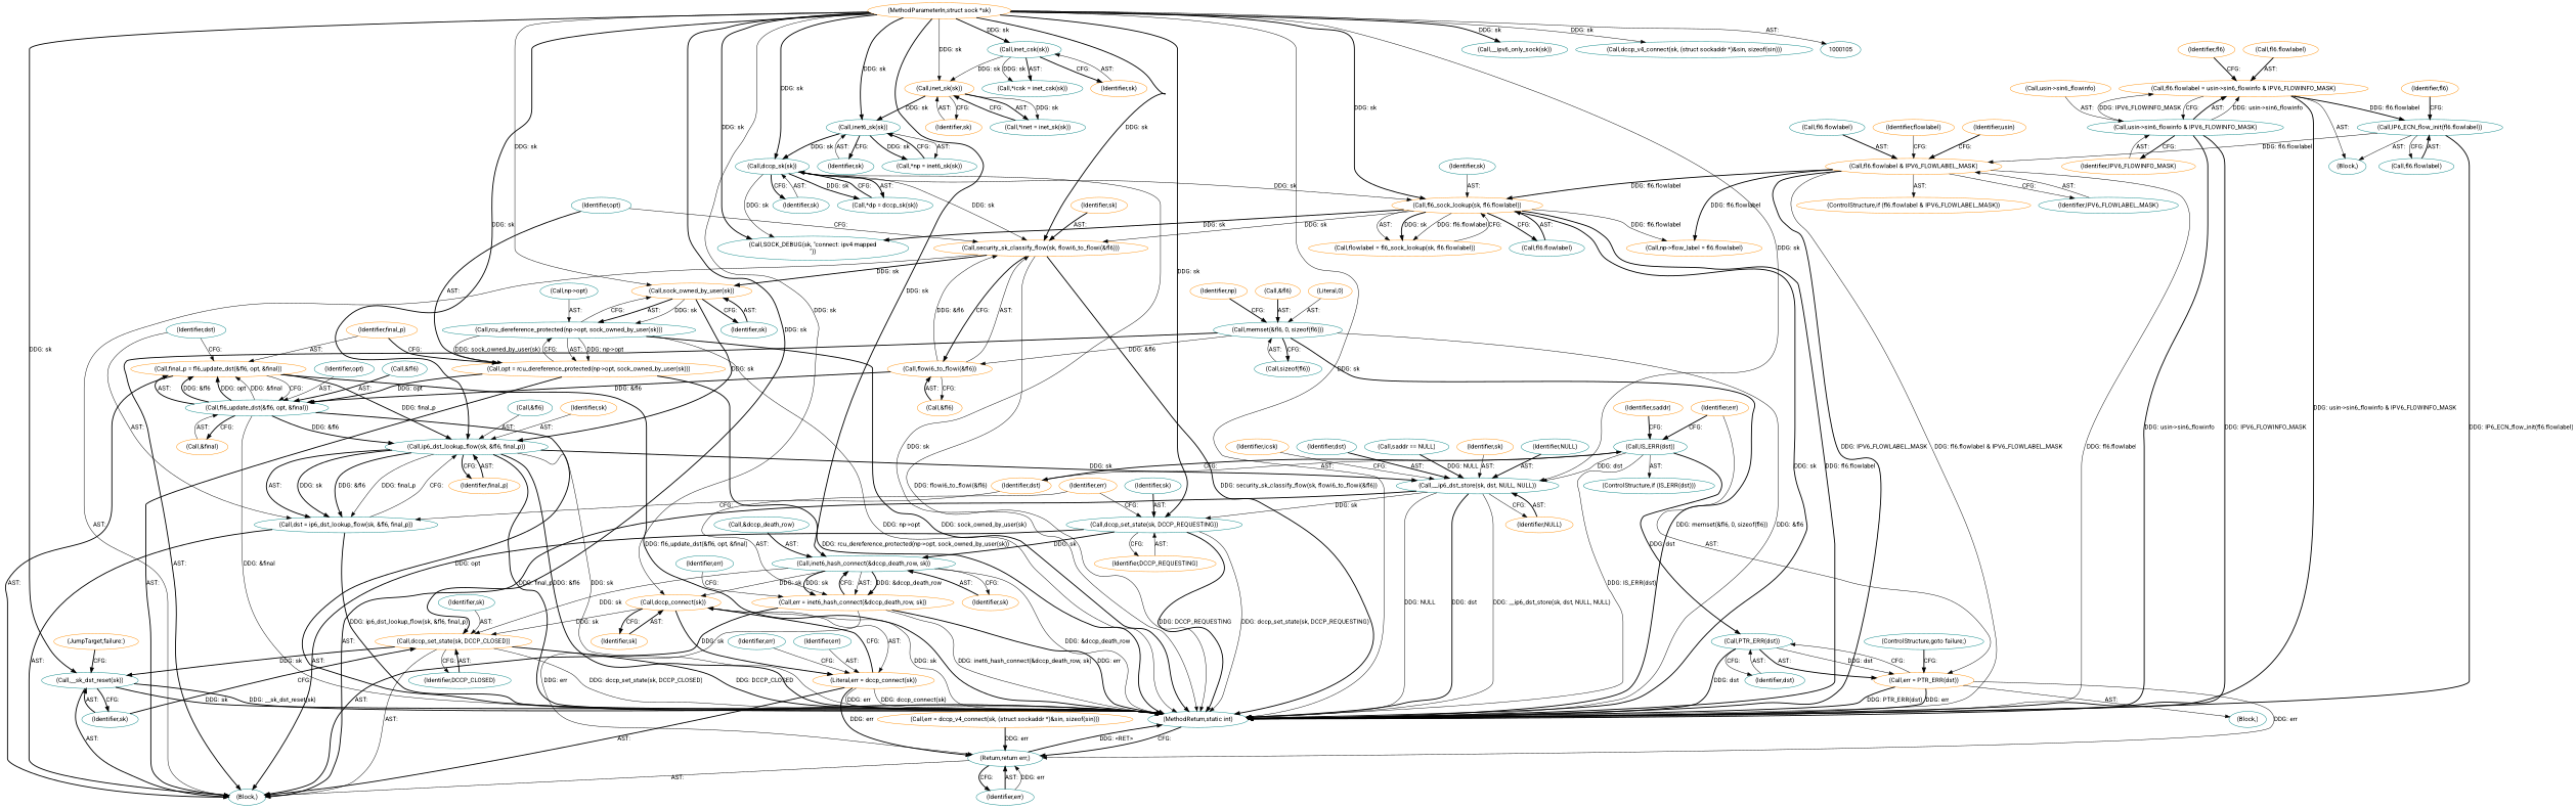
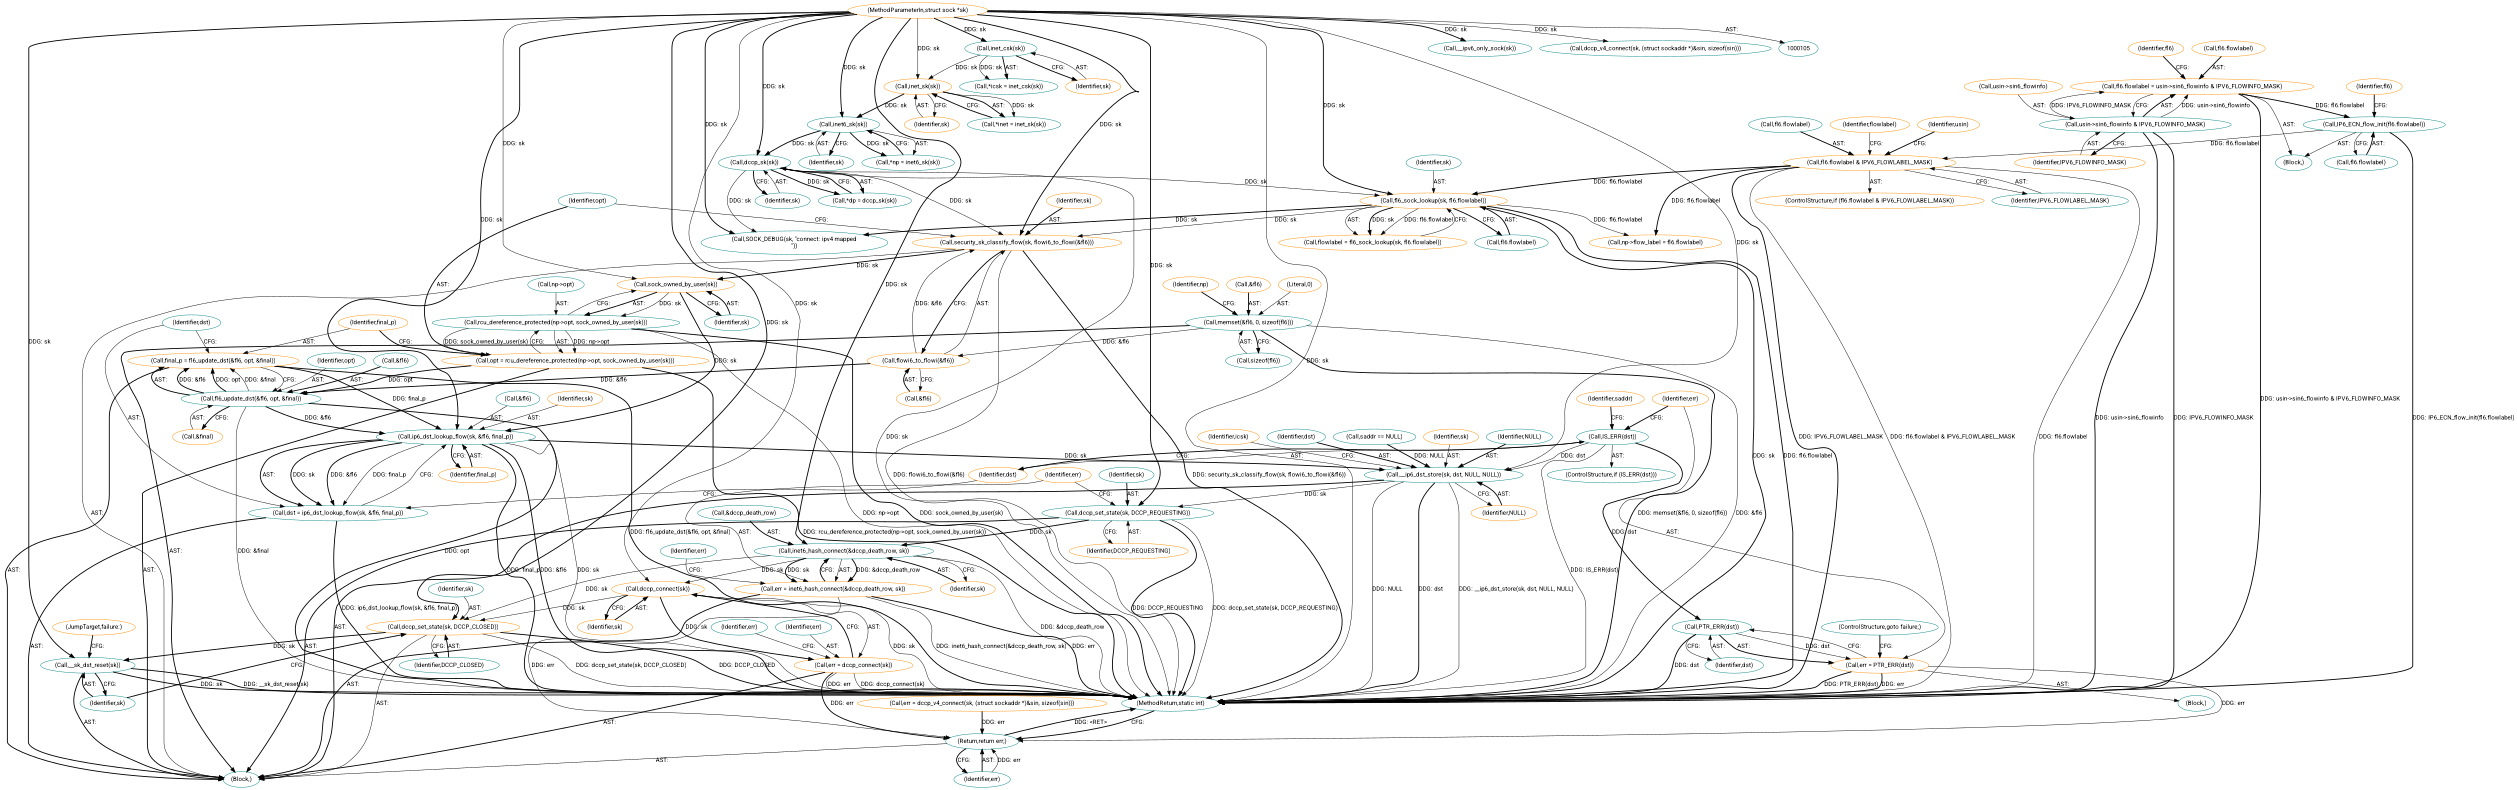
  digraph {
    fontname=Roboto
    node [color=teal fontname=Roboto]
    edge [fontname=Roboto style=bold]
    n1 [color=darkorange label="(Call,final_p = fl6_update_dst(&fl6, opt, &final))"]
    n2 [label="(Call,fl6_update_dst(&fl6, opt, &final))"]
    n3 [label="(Call,ip6_dst_lookup_flow(sk, &fl6, final_p))"]
    n4 [label="(MethodReturn,static int)"]
    n5 [label="(Block,)"]
    n6 [color=darkorange label="(Call,&final)"]
    n7 [label="(Call,__ip6_dst_store(sk, dst, NULL, NULL))"]
    n8 [label="(Call,dst = ip6_dst_lookup_flow(sk, &fl6, final_p))"]
    n9 [color=darkorange label="(Identifier,final_p)"]
    n10 [label="(Return,return err;)"]
    n11 [color=darkorange label="(Call,flowi6_to_flowi(&fl6))"]
    n12 [color=darkorange label="(Call,security_sk_classify_flow(sk, flowi6_to_flowi(&fl6)))"]
    n13 [color=darkorange label="(Call,&fl6)"]
    n14 [color=darkorange label="(Call,sock_owned_by_user(sk))"]
    n15 [label="(Call,memset(&fl6, 0, sizeof(fl6)))"]
    n16 [label="(Call,sizeof(fl6))"]
    n17 [color=darkorange label="(Call,opt = rcu_dereference_protected(np->opt, sock_owned_by_user(sk)))"]
    n18 [label="(Call,rcu_dereference_protected(np->opt, sock_owned_by_user(sk)))"]
    n19 [label="(Identifier,sk)"]
    n20 [color=darkorange label="(Call,fl6_sock_lookup(sk, fl6.flowlabel))"]
    n21 [color=darkorange label="(Call,np->flow_label = fl6.flowlabel)"]
    n22 [color=darkorange label="(Call,flowlabel = fl6_sock_lookup(sk, fl6.flowlabel))"]
    n23 [label="(Call,fl6.flowlabel)"]
    n24 [label="(Call,SOCK_DEBUG(sk, \"connect: ipv4 mapped\n\"))"]
    n25 [label="(Call,dccp_sk(sk))"]
    n26 [label="(Call,*dp = dccp_sk(sk))"]
    n27 [label="(Identifier,sk)"]
    n28 [label="(Call,inet6_sk(sk))"]
    n29 [label="(Call,*np = inet6_sk(sk))"]
    n30 [label="(Identifier,sk)"]
    n31 [color=darkorange label="(Call,inet_sk(sk))"]
    n32 [label="(Call,*inet = inet_sk(sk))"]
    n33 [color=darkorange label="(Identifier,sk)"]
    n34 [label="(Call,inet_csk(sk))"]
    n35 [color=darkorange label="(Identifier,sk)"]
    n36 [label="(Call,*icsk = inet_csk(sk))"]
    n37 [color=darkorange label="(MethodParameterIn,struct sock *sk)"]
    n38 [label="(Call,dccp_set_state(sk, DCCP_REQUESTING))"]
    n39 [label="(Call,inet6_hash_connect(&dccp_death_row, sk))"]
    n40 [color=darkorange label="(Call,dccp_connect(sk))"]
    n41 [color=darkorange label="(Call,dccp_set_state(sk, DCCP_CLOSED))"]
    n42 [label="(Call,__sk_dst_reset(sk))"]
    n43 [label="(Call,__ipv6_only_sock(sk))"]
    n44 [label="(Call,dccp_v4_connect(sk, (struct sockaddr *)&sin, sizeof(sin)))"]
    1000105
    n46 [color=darkorange label="(Identifier,NULL)"]
    n47 [color=darkorange label="(Identifier,DCCP_REQUESTING)"]
    n48 [color=darkorange label="(Call,err = inet6_hash_connect(&dccp_death_row, sk))"]
    n49 [color=darkorange label="(Identifier,sk)"]
-   n50 [color=darkorange label="(Literal,err = dccp_connect(sk))"]
+   n50 [color=darkorange label="(Call,err = dccp_connect(sk))"]
    n51 [color=darkorange label="(Identifier,sk)"]
    n52 [label="(Identifier,DCCP_CLOSED)"]
    n53 [label="(Identifier,sk)"]
    n54 [color=darkorange label="(Call,fl6.flowlabel & IPV6_FLOWLABEL_MASK)"]
    n55 [color=darkorange label="(ControlStructure,if (fl6.flowlabel & IPV6_FLOWLABEL_MASK))"]
    n56 [label="(Identifier,IPV6_FLOWLABEL_MASK)"]
    n57 [label="(Call,IP6_ECN_flow_init(fl6.flowlabel))"]
    n58 [label="(Block,)"]
    n59 [label="(Call,fl6.flowlabel)"]
    n60 [color=darkorange label="(Call,fl6.flowlabel = usin->sin6_flowinfo & IPV6_FLOWINFO_MASK)"]
    n61 [label="(Call,usin->sin6_flowinfo & IPV6_FLOWINFO_MASK)"]
    n62 [color=darkorange label="(Identifier,IPV6_FLOWINFO_MASK)"]
    n63 [label="(Call,IS_ERR(dst))"]
    n64 [label="(Call,PTR_ERR(dst))"]
    n65 [label="(ControlStructure,if (IS_ERR(dst)))"]
    n66 [color=darkorange label="(Identifier,dst)"]
    n67 [color=darkorange label="(Call,err = PTR_ERR(dst))"]
    n68 [label="(Identifier,dst)"]
    n69 [label="(Block,)"]
    n70 [label="(Identifier,err)"]
    n71 [color=darkorange label="(Identifier,err)"]
    n72 [color=darkorange label="(Literal,0)"]
    n73 [color=darkorange label="(Call,usin->sin6_flowinfo)"]
    n74 [label="(Identifier,dst)"]
    n75 [label="(Call,fl6.flowlabel)"]
    n76 [color=darkorange label="(Identifier,sk)"]
    n77 [label="(Identifier,err)"]
    n78 [label="(Identifier,opt)"]
    n79 [color=darkorange label="(Identifier,final_p)"]
    n80 [color=darkorange label="(Identifier,err)"]
    n81 [label="(Identifier,sk)"]
    n82 [color=darkorange label="(JumpTarget,failure:)"]
    n83 [color=darkorange label="(Call,err = dccp_v4_connect(sk, (struct sockaddr *)&sin, sizeof(sin)))"]
    n84 [label="(Identifier,sk)"]
    n85 [color=darkorange label="(Identifier,np)"]
    n86 [label="(Identifier,NULL)"]
    n87 [color=darkorange label="(Identifier,icsk)"]
    n88 [color=darkorange label="(Identifier,saddr)"]
    n89 [label="(Call,&fl6)"]
    n90 [color=darkorange label="(Call,&fl6)"]
    n91 [label="(Call,&dccp_death_row)"]
    n92 [color=darkorange label="(Identifier,sk)"]
    n93 [label="(Call,&fl6)"]
    n94 [color=darkorange label="(Identifier,sk)"]
    n95 [color=darkorange label="(Identifier,fl6)"]
    n96 [label="(Identifier,sk)"]
    n97 [label="(ControlStructure,goto failure;)"]
    n98 [label="(Identifier,err)"]
    n99 [label="(Identifier,err)"]
    n100 [label="(Identifier,dst)"]
    n101 [label="(Call,np->opt)"]
    n102 [color=darkorange label="(Identifier,flowlabel)"]
    n103 [color=darkorange label="(Call,fl6.flowlabel)"]
    n104 [color=darkorange label="(Identifier,fl6)"]
    n105 [label="(Identifier,opt)"]
    n106 [color=darkorange label="(Identifier,usin)"]
    n107 [label="(Call,saddr == NULL)"]
    n1 -> n2 [label="CFG: " style=solid]
    n1 -> n3 [label="DDG: final_p"]
    n1 -> n4 [label="DDG: fl6_update_dst(&fl6, opt, &final)"]
    n1 -> n5 [label="AST: "]
    n2 -> n1 [label="AST: "]
    n2 -> n1 [label="DDG: &fl6"]
    n2 -> n1 [label="DDG: opt"]
    n2 -> n1 [label="DDG: &final" style=solid]
    n2 -> n3 [label="DDG: &fl6"]
    n2 -> n4 [label="DDG: &final" style=solid]
    n2 -> n4 [label="DDG: opt"]
    n2 -> n6 [label="CFG: "]
    n3 -> n4 [label="DDG: sk" style=solid]
    n3 -> n4 [label="DDG: final_p"]
    n3 -> n4 [label="DDG: &fl6"]
    n3 -> n7 [label="DDG: sk"]
    n3 -> n8 [label="AST: "]
    n3 -> n8 [label="DDG: sk"]
    n3 -> n8 [label="DDG: &fl6"]
    n3 -> n8 [label="DDG: final_p" style=solid]
    n3 -> n9 [label="CFG: "]
    n4 -> n10 [label="CFG: "]
    n6 -> n2 [label="AST: " style=solid]
    n7 -> n4 [label="DDG: NULL" style=solid]
    n7 -> n4 [label="DDG: dst"]
    n7 -> n4 [label="DDG: __ip6_dst_store(sk, dst, NULL, NULL)" style=solid]
    n7 -> n5 [label="AST: "]
    n7 -> n38 [label="DDG: sk" style=solid]
    n7 -> n46 [label="CFG: " style=solid]
    n8 -> n3 [label="CFG: " style=solid]
    n8 -> n4 [label="DDG: ip6_dst_lookup_flow(sk, &fl6, final_p)"]
    n8 -> n5 [label="AST: "]
    n9 -> n3 [label="AST: "]
    n10 -> n4 [label="DDG: <RET>"]
    n10 -> n5 [label="AST: " style=solid]
    n10 -> n70 [label="CFG: "]
    n11 -> n2 [label="DDG: &fl6"]
    n11 -> n12 [label="AST: " style=solid]
    n11 -> n12 [label="DDG: &fl6" style=solid]
    n11 -> n13 [label="CFG: " style=solid]
    n12 -> n4 [label="DDG: flowi6_to_flowi(&fl6)" style=solid]
    n12 -> n4 [label="DDG: security_sk_classify_flow(sk, flowi6_to_flowi(&fl6))"]
    n12 -> n5 [label="AST: " style=solid]
    n12 -> n11 [label="CFG: "]
    n12 -> n14 [label="DDG: sk"]
    n13 -> n11 [label="AST: "]
    n14 -> n3 [label="DDG: sk"]
    n14 -> n18 [label="AST: "]
    n14 -> n18 [label="DDG: sk" style=solid]
    n14 -> n19 [label="CFG: "]
    n15 -> n4 [label="DDG: memset(&fl6, 0, sizeof(fl6))"]
    n15 -> n4 [label="DDG: &fl6" style=solid]
    n15 -> n5 [label="AST: "]
    n15 -> n11 [label="DDG: &fl6" style=solid]
    n15 -> n16 [label="CFG: "]
    n16 -> n15 [label="AST: " style=solid]
    n17 -> n2 [label="DDG: opt"]
    n17 -> n4 [label="DDG: rcu_dereference_protected(np->opt, sock_owned_by_user(sk))"]
    n17 -> n5 [label="AST: "]
    n17 -> n18 [label="CFG: " style=solid]
    n18 -> n4 [label="DDG: np->opt" style=solid]
    n18 -> n4 [label="DDG: sock_owned_by_user(sk)"]
    n18 -> n14 [label="CFG: " style=solid]
    n18 -> n17 [label="AST: " style=solid]
    n18 -> n17 [label="DDG: np->opt" style=solid]
    n18 -> n17 [label="DDG: sock_owned_by_user(sk)" style=solid]
    n19 -> n14 [label="AST: "]
    n20 -> n4 [label="DDG: sk"]
    n20 -> n4 [label="DDG: fl6.flowlabel"]
    n20 -> n12 [label="DDG: sk" style=solid]
    n20 -> n21 [label="DDG: fl6.flowlabel" style=solid]
    n20 -> n22 [label="AST: " style=solid]
    n20 -> n22 [label="DDG: sk"]
    n20 -> n22 [label="DDG: fl6.flowlabel" style=solid]
    n20 -> n23 [label="CFG: "]
    n20 -> n24 [label="DDG: sk"]
    n22 -> n20 [label="CFG: " style=solid]
    n23 -> n20 [label="AST: "]
    n25 -> n4 [label="DDG: sk" style=solid]
    n25 -> n12 [label="DDG: sk" style=solid]
    n25 -> n20 [label="DDG: sk" style=solid]
    n25 -> n24 [label="DDG: sk" style=solid]
    n25 -> n26 [label="AST: "]
    n25 -> n26 [label="DDG: sk"]
    n25 -> n27 [label="CFG: "]
    n26 -> n25 [label="CFG: "]
    n27 -> n25 [label="AST: " style=solid]
    n28 -> n25 [label="DDG: sk"]
    n28 -> n29 [label="AST: " style=solid]
    n28 -> n29 [label="DDG: sk"]
    n28 -> n30 [label="CFG: "]
    n29 -> n28 [label="CFG: "]
    n30 -> n28 [label="AST: " style=solid]
    n31 -> n28 [label="DDG: sk"]
    n31 -> n32 [label="AST: "]
    n31 -> n32 [label="DDG: sk" style=solid]
    n31 -> n33 [label="CFG: " style=solid]
    n32 -> n31 [label="CFG: "]
    n33 -> n31 [label="AST: " style=solid]
    n34 -> n31 [label="DDG: sk" style=solid]
    n34 -> n35 [label="CFG: "]
    n34 -> n36 [label="AST: "]
    n34 -> n36 [label="DDG: sk" style=solid]
    n35 -> n34 [label="AST: " style=solid]
    n37 -> n3 [label="DDG: sk"]
    n37 -> n4 [label="DDG: sk" style=solid]
    n37 -> n7 [label="DDG: sk" style=solid]
    n37 -> n12 [label="DDG: sk"]
    n37 -> n14 [label="DDG: sk" style=solid]
    n37 -> n20 [label="DDG: sk"]
    n37 -> n24 [label="DDG: sk"]
    n37 -> n25 [label="DDG: sk"]
    n37 -> n28 [label="DDG: sk"]
    n37 -> n31 [label="DDG: sk" style=solid]
    n37 -> n34 [label="DDG: sk"]
    n37 -> n38 [label="DDG: sk"]
    n37 -> n39 [label="DDG: sk"]
    n37 -> n40 [label="DDG: sk" style=solid]
    n37 -> n41 [label="DDG: sk"]
    n37 -> n42 [label="DDG: sk"]
    n37 -> n43 [label="DDG: sk"]
    n37 -> n44 [label="DDG: sk" style=solid]
    n37 -> 1000105 [label="AST: " style=solid]
    n38 -> n4 [label="DDG: DCCP_REQUESTING"]
    n38 -> n4 [label="DDG: dccp_set_state(sk, DCCP_REQUESTING)" style=solid]
    n38 -> n5 [label="AST: "]
    n38 -> n39 [label="DDG: sk"]
    n38 -> n47 [label="CFG: " style=solid]
    n39 -> n4 [label="DDG: &dccp_death_row" style=solid]
    n39 -> n40 [label="DDG: sk" style=solid]
    n39 -> n41 [label="DDG: sk" style=solid]
    n39 -> n48 [label="AST: " style=solid]
    n39 -> n48 [label="DDG: &dccp_death_row"]
    n39 -> n48 [label="DDG: sk"]
    n39 -> n49 [label="CFG: " style=solid]
    n40 -> n4 [label="DDG: sk" style=solid]
    n40 -> n41 [label="DDG: sk" style=solid]
    n40 -> n50 [label="AST: " style=solid]
    n40 -> n50 [label="DDG: sk"]
    n40 -> n51 [label="CFG: "]
    n41 -> n4 [label="DDG: dccp_set_state(sk, DCCP_CLOSED)" style=solid]
    n41 -> n4 [label="DDG: DCCP_CLOSED"]
    n41 -> n5 [label="AST: " style=solid]
    n41 -> n42 [label="DDG: sk"]
    n41 -> n52 [label="CFG: " style=solid]
    n42 -> n4 [label="DDG: sk"]
    n42 -> n4 [label="DDG: __sk_dst_reset(sk)"]
    n42 -> n5 [label="AST: "]
    n42 -> n53 [label="CFG: "]
    n46 -> n7 [label="AST: "]
    n47 -> n38 [label="AST: " style=solid]
    n48 -> n4 [label="DDG: inet6_hash_connect(&dccp_death_row, sk)" style=solid]
    n48 -> n4 [label="DDG: err"]
    n48 -> n5 [label="AST: "]
    n48 -> n10 [label="DDG: err" style=solid]
    n48 -> n39 [label="CFG: "]
    n49 -> n39 [label="AST: "]
    n50 -> n4 [label="DDG: err" style=solid]
    n50 -> n4 [label="DDG: dccp_connect(sk)" style=solid]
    n50 -> n5 [label="AST: "]
    n50 -> n10 [label="DDG: err"]
    n50 -> n40 [label="CFG: "]
    n51 -> n40 [label="AST: "]
    n52 -> n41 [label="AST: "]
    n53 -> n41 [label="CFG: "]
    n53 -> n42 [label="AST: "]
    n54 -> n4 [label="DDG: fl6.flowlabel" style=solid]
    n54 -> n4 [label="DDG: IPV6_FLOWLABEL_MASK"]
    n54 -> n4 [label="DDG: fl6.flowlabel & IPV6_FLOWLABEL_MASK" style=solid]
    n54 -> n20 [label="DDG: fl6.flowlabel"]
    n54 -> n21 [label="DDG: fl6.flowlabel"]
    n54 -> n55 [label="AST: " style=solid]
    n54 -> n56 [label="CFG: " style=solid]
    n56 -> n54 [label="AST: " style=solid]
    n57 -> n4 [label="DDG: IP6_ECN_flow_init(fl6.flowlabel)"]
    n57 -> n54 [label="DDG: fl6.flowlabel" style=solid]
    n57 -> n58 [label="AST: " style=solid]
    n57 -> n59 [label="CFG: " style=solid]
    n59 -> n57 [label="AST: "]
    n60 -> n4 [label="DDG: usin->sin6_flowinfo & IPV6_FLOWINFO_MASK"]
    n60 -> n57 [label="DDG: fl6.flowlabel"]
    n60 -> n58 [label="AST: " style=solid]
    n60 -> n61 [label="CFG: " style=solid]
    n61 -> n4 [label="DDG: IPV6_FLOWINFO_MASK"]
    n61 -> n4 [label="DDG: usin->sin6_flowinfo"]
    n61 -> n60 [label="AST: "]
    n61 -> n60 [label="DDG: usin->sin6_flowinfo" style=solid]
    n61 -> n60 [label="DDG: IPV6_FLOWINFO_MASK" style=solid]
    n61 -> n62 [label="CFG: "]
    n62 -> n61 [label="AST: " style=solid]
    n63 -> n4 [label="DDG: IS_ERR(dst)" style=solid]
    n63 -> n7 [label="DDG: dst" style=solid]
    n63 -> n64 [label="DDG: dst"]
    n63 -> n65 [label="AST: " style=solid]
    n63 -> n66 [label="CFG: "]
    n64 -> n4 [label="DDG: dst"]
    n64 -> n67 [label="AST: "]
    n64 -> n67 [label="DDG: dst" style=solid]
    n64 -> n68 [label="CFG: " style=solid]
    n66 -> n8 [label="CFG: " style=solid]
    n66 -> n63 [label="AST: " style=solid]
    n67 -> n4 [label="DDG: PTR_ERR(dst)"]
    n67 -> n4 [label="DDG: err"]
    n67 -> n10 [label="DDG: err" style=solid]
    n67 -> n64 [label="CFG: " style=solid]
    n67 -> n69 [label="AST: " style=solid]
    n68 -> n64 [label="AST: " style=solid]
    n70 -> n10 [label="AST: "]
    n70 -> n10 [label="DDG: err" style=solid]
    n71 -> n63 [label="CFG: "]
    n71 -> n67 [label="AST: " style=solid]
    n72 -> n15 [label="AST: " style=solid]
    n73 -> n61 [label="AST: " style=solid]
    n74 -> n1 [label="CFG: " style=solid]
    n74 -> n8 [label="AST: " style=solid]
    n75 -> n54 [label="AST: "]
    n76 -> n7 [label="AST: " style=solid]
    n77 -> n50 [label="CFG: " style=solid]
    n78 -> n2 [label="AST: " style=solid]
    n79 -> n1 [label="AST: " style=solid]
    n79 -> n17 [label="CFG: "]
    n80 -> n38 [label="CFG: " style=solid]
    n80 -> n48 [label="AST: " style=solid]
    n81 -> n20 [label="AST: " style=solid]
    n82 -> n42 [label="CFG: "]
    n83 -> n10 [label="DDG: err"]
    n84 -> n41 [label="AST: " style=solid]
    n85 -> n15 [label="CFG: "]
    n86 -> n7 [label="AST: "]
    n87 -> n7 [label="CFG: " style=solid]
    n88 -> n63 [label="CFG: "]
    n89 -> n2 [label="AST: "]
    n90 -> n15 [label="AST: "]
    n91 -> n39 [label="AST: "]
    n92 -> n12 [label="AST: "]
    n93 -> n3 [label="AST: " style=solid]
    n94 -> n3 [label="AST: " style=solid]
    n95 -> n57 [label="CFG: "]
    n96 -> n38 [label="AST: "]
    n97 -> n67 [label="CFG: "]
    n98 -> n48 [label="CFG: " style=solid]
    n99 -> n50 [label="AST: " style=solid]
    n100 -> n7 [label="AST: "]
    n101 -> n18 [label="AST: " style=solid]
    n102 -> n54 [label="CFG: " style=solid]
    n103 -> n60 [label="AST: "]
    n104 -> n60 [label="CFG: "]
    n105 -> n12 [label="CFG: " style=solid]
    n105 -> n17 [label="AST: "]
    n106 -> n54 [label="CFG: "]
    n107 -> n7 [label="DDG: NULL"]
  }
